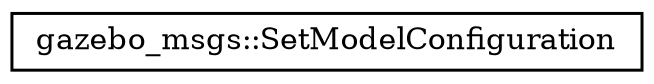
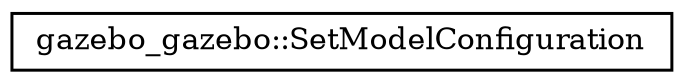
  digraph {
    rankdir=TB
    fontname="DejaVu Serif"
-   n1 [color=black fillcolor=white fontname="DejaVu Serif" fontsize=10 height=0.2 label="gazebo_msgs::SetModelConfiguration" shape=record style=filled width=0.4]
+   n1 [color=black fillcolor=white fontname="DejaVu Serif" fontsize=10 height=0.2 label="gazebo_gazebo::SetModelConfiguration" shape=record style=filled width=0.4]
  }
